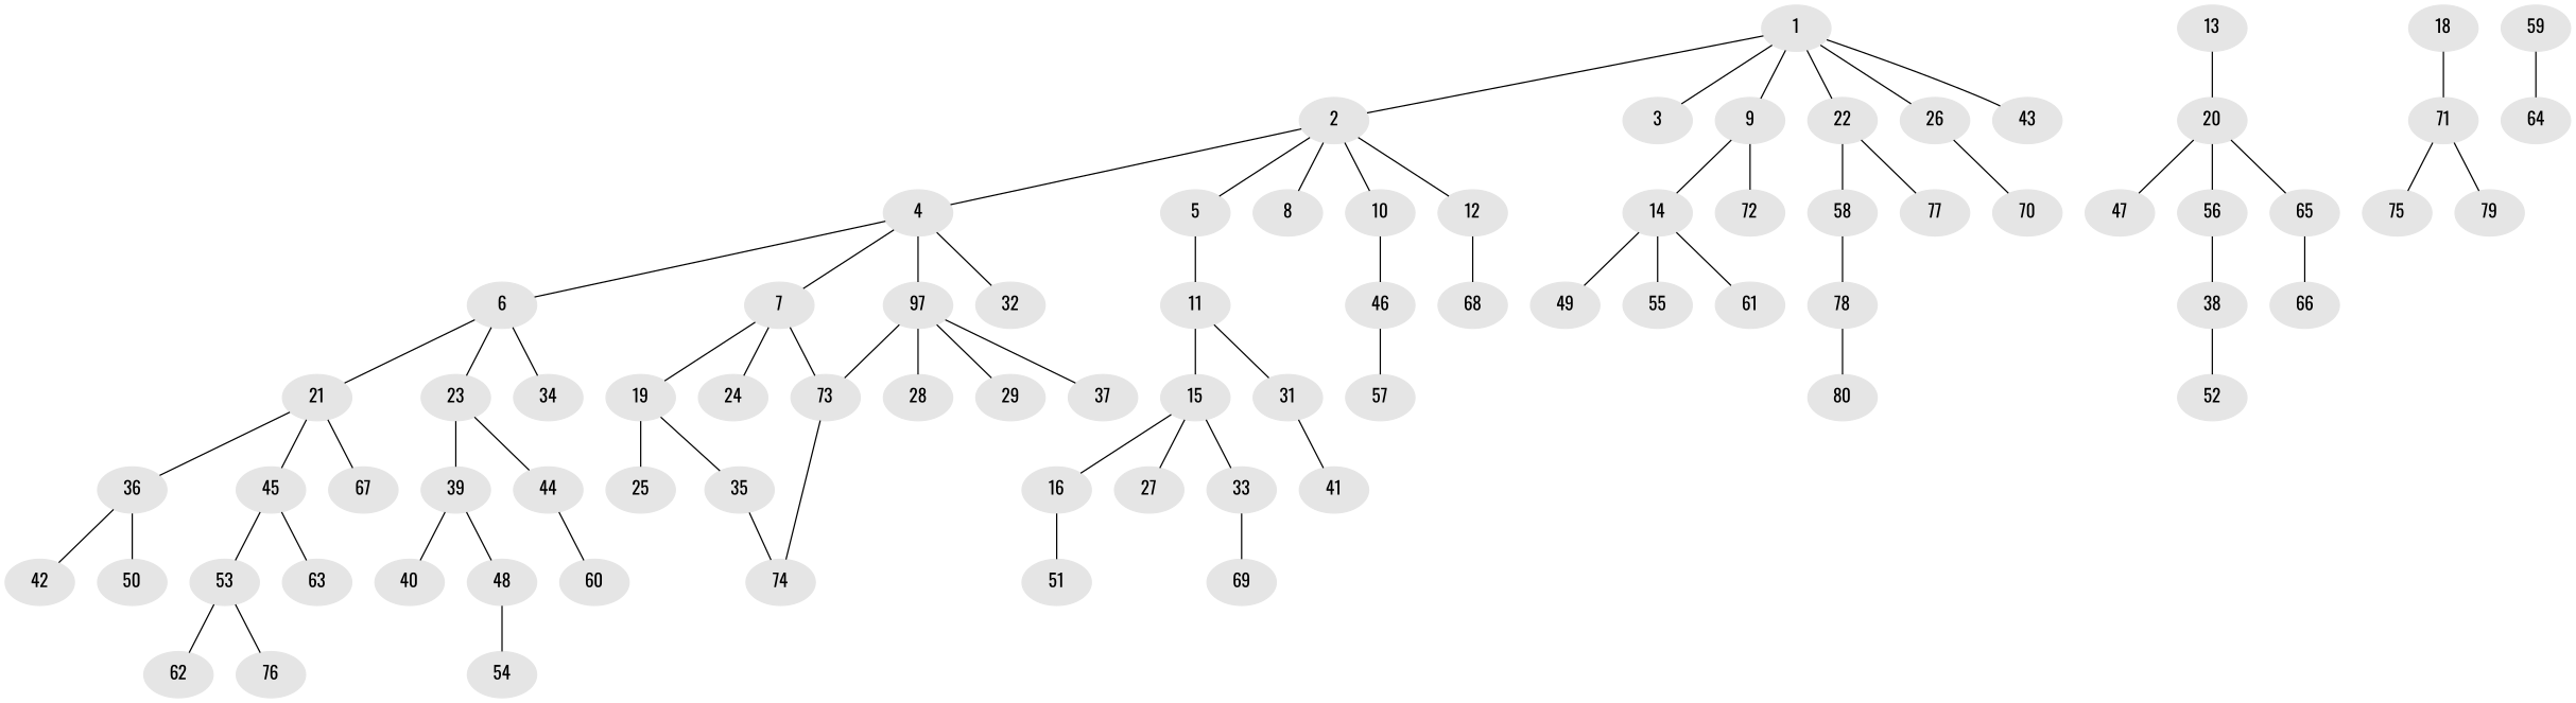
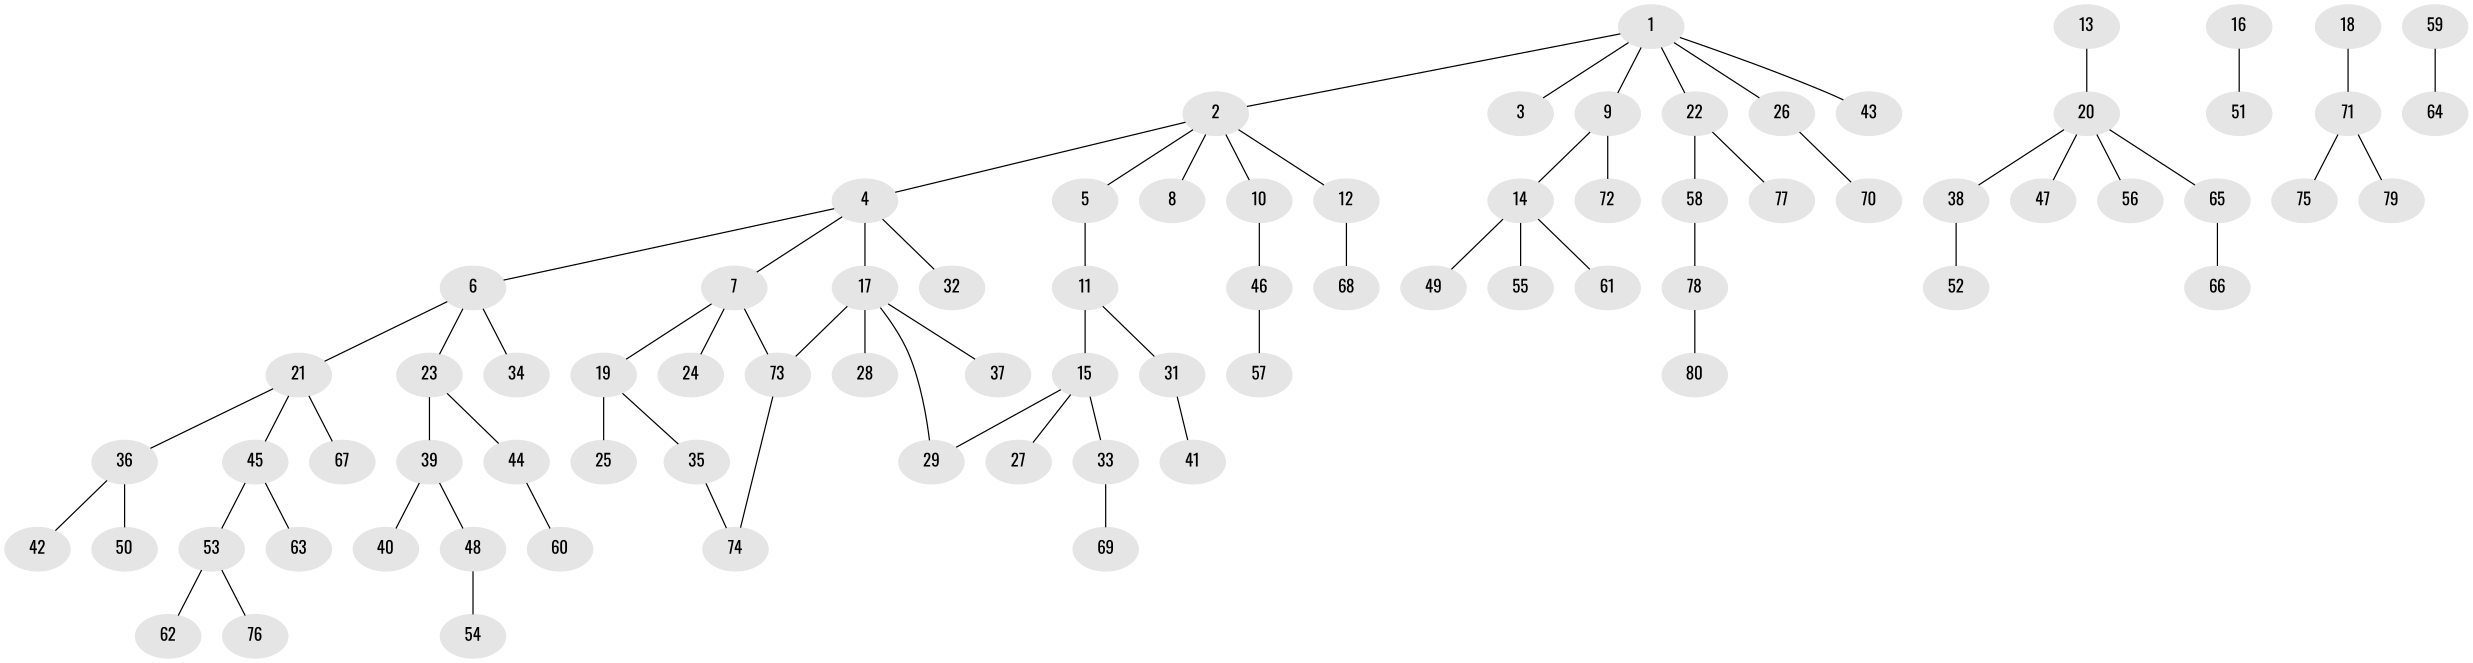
  graph {
    fontname=Oswald
    node [color=gray90 fontname=Oswald style=filled]
    edge [fontname=Oswald]
    1
    2
    3
    9
    22
    26
    43
    4
    5
    8
    10
    12
    14
    72
    58
    77
    70
    6
    7
-   17 [label=97]
+   17
    32
    11
    46
    68
    21
    23
    34
    19
    24
    73
    28
    29
    37
    15
    31
    36
    45
    67
    39
    44
    25
    35
    74
    13
    20
    49
    55
    61
    57
    16
    27
    33
    41
    38
    47
    56
    65
    51
    69
    18
    71
    75
    79
    52
    66
    42
    50
    53
    63
    78
    40
    48
    60
    59
    64
    54
    62
    76
    80
    1 -- 2
    1 -- 3
    1 -- 9
    1 -- 22
    1 -- 26
    1 -- 43
    2 -- 4
    2 -- 5
    2 -- 8
    2 -- 10
    2 -- 12
    9 -- 14
    9 -- 72
    22 -- 58
    22 -- 77
    26 -- 70
    4 -- 6
    4 -- 7
    4 -- 17
    4 -- 32
    5 -- 11
    10 -- 46
    12 -- 68
    14 -- 49
    14 -- 55
    14 -- 61
    58 -- 78
    6 -- 21
    6 -- 23
    6 -- 34
    7 -- 19
    7 -- 24
    7 -- 73
    17 -- 73
    17 -- 28
    17 -- 29
    17 -- 37
    11 -- 15
    11 -- 31
    46 -- 57
    21 -- 36
    21 -- 45
    21 -- 67
    23 -- 39
    23 -- 44
    19 -- 25
    19 -- 35
    73 -- 74
-   15 -- 16
+   15 -- 29
    15 -- 27
    15 -- 33
    31 -- 41
    36 -- 42
    36 -- 50
    45 -- 53
    45 -- 63
    39 -- 40
    39 -- 48
    44 -- 60
    35 -- 74
    13 -- 20
-   56 -- 38
+   20 -- 38
    20 -- 47
    20 -- 56
    20 -- 65
    16 -- 51
    33 -- 69
    38 -- 52
    65 -- 66
    18 -- 71
    71 -- 75
    71 -- 79
    53 -- 62
    53 -- 76
    78 -- 80
    48 -- 54
    59 -- 64
  }
